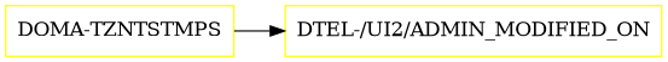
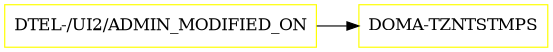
  digraph {
    rankdir=LR
    node [color=yellow shape=box]
    "DTEL-/UI2/ADMIN_MODIFIED_ON"
    "DOMA-TZNTSTMPS"
-   "DOMA-TZNTSTMPS" -> "DTEL-/UI2/ADMIN_MODIFIED_ON"
+   "DTEL-/UI2/ADMIN_MODIFIED_ON" -> "DOMA-TZNTSTMPS"
  }
